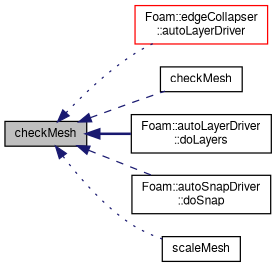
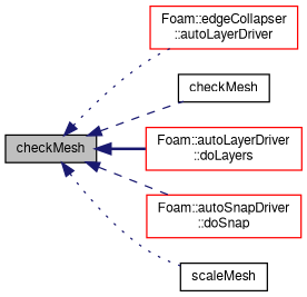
  digraph {
    rankdir=LR
    node [color=black fontname=FreeSans fontsize=10 shape=record]
    edge [color=midnightblue dir=back fontname=FreeSans fontsize=10 labelfontname=FreeSans labelfontsize=10 style=dotted]
    n1 [fillcolor=grey75 fontcolor=black height=0.2 label=checkMesh style=filled width=0.4]
    n2 [color=red height=0.2 label="Foam::edgeCollapser\l::autoLayerDriver" width=0.4]
    n3 [height=0.2 label=checkMesh width=0.4]
-   n4 [height=0.2 label="Foam::autoLayerDriver\l::doLayers" width=0.4]
-   n5 [height=0.2 label="Foam::autoSnapDriver\l::doSnap" width=0.4]
+   n4 [color=red height=0.2 label="Foam::autoLayerDriver\l::doLayers" width=0.4]
+   n5 [color=red height=0.2 label="Foam::autoSnapDriver\l::doSnap" width=0.4]
    n6 [height=0.2 label=scaleMesh width=0.4]
    n1 -> n2
    n1 -> n3 [style=dashed]
    n1 -> n4 [style=bold]
    n1 -> n5 [style=dashed]
    n1 -> n6
  }
